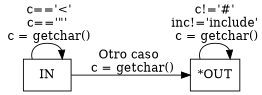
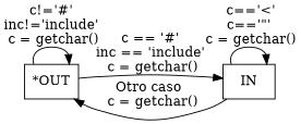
  digraph {
    rankdir=LR
    node [shape=box]
    n1 [label="*OUT"]
    IN
    n1 -> n1 [label="c!='#'\ninc!='include'\n c = getchar()"]
+   n1 -> IN [label="c == '#'\ninc == 'include'\n c = getchar()"]
    IN -> n1 [label="Otro caso \n c = getchar()"]
    IN -> IN [label=" c=='<'\nc=='\"'\n c = getchar()"]
  }
